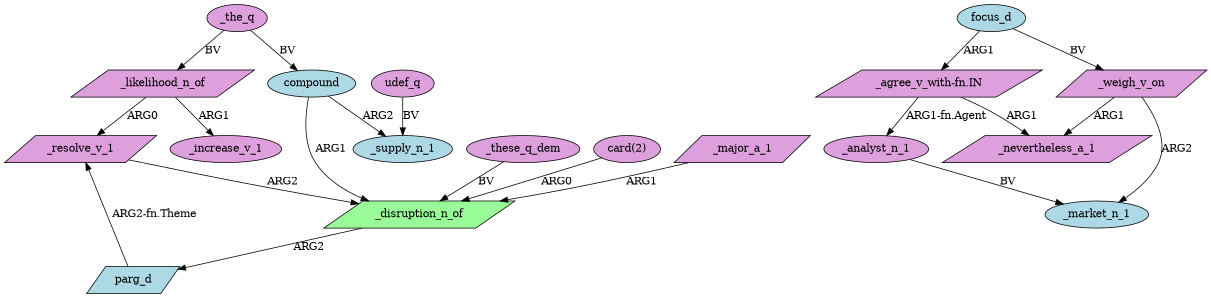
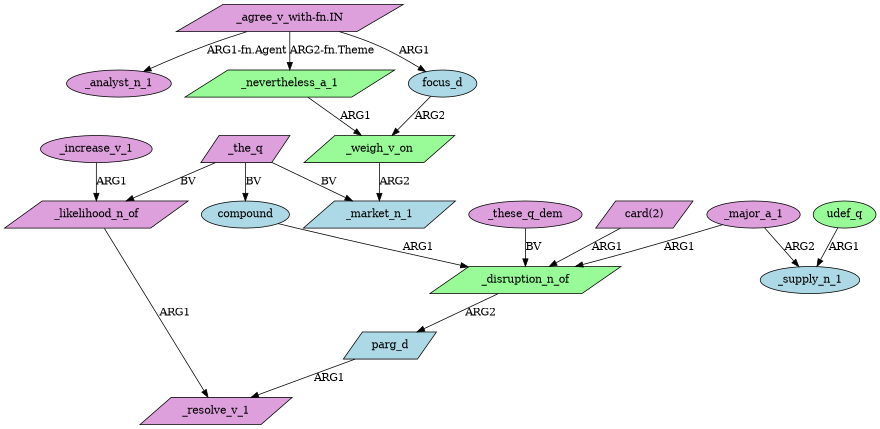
  digraph {
    node [fillcolor=plum shape=parallelogram style=filled]
-   _the_q [shape=ellipse]
+   _the_q
    _likelihood_n_of
-   _market_n_1 [fillcolor=lightblue shape=ellipse]
+   _market_n_1 [fillcolor=lightblue]
    compound [fillcolor=lightblue shape=ellipse]
    _resolve_v_1
    _analyst_n_1 [shape=ellipse]
    _disruption_n_of [fillcolor=palegreen]
    _supply_n_1 [fillcolor=lightblue shape=ellipse]
    parg_d [fillcolor=lightblue]
    "_agree_v_with-fn.IN"
-   _nevertheless_a_1
-   _weigh_v_on
+   _nevertheless_a_1 [fillcolor=palegreen]
+   _weigh_v_on [fillcolor=palegreen]
    focus_d [fillcolor=lightblue shape=ellipse]
-   udef_q [shape=ellipse]
+   udef_q [fillcolor=palegreen shape=ellipse]
    _increase_v_1 [shape=ellipse]
    _these_q_dem [shape=ellipse]
-   "card(2)" [shape=ellipse]
-   _major_a_1
+   "card(2)"
+   _major_a_1 [shape=ellipse]
    _the_q -> _likelihood_n_of [label=BV]
-   _analyst_n_1 -> _market_n_1 [label=BV]
+   _the_q -> _market_n_1 [label=BV]
    _the_q -> compound [label=BV]
-   _likelihood_n_of -> _resolve_v_1 [label=ARG0]
+   _likelihood_n_of -> _resolve_v_1 [label=ARG1]
    compound -> _disruption_n_of [label=ARG1]
-   compound -> _supply_n_1 [label=ARG2]
-   _resolve_v_1 -> _disruption_n_of [label=ARG2]
+   _major_a_1 -> _supply_n_1 [label=ARG2]
    _disruption_n_of -> parg_d [label=ARG2]
-   parg_d -> _resolve_v_1 [label="ARG2-fn.Theme"]
+   parg_d -> _resolve_v_1 [label=ARG1]
    "_agree_v_with-fn.IN" -> _analyst_n_1 [label="ARG1-fn.Agent"]
-   "_agree_v_with-fn.IN" -> _nevertheless_a_1 [label=ARG1]
-   _weigh_v_on -> _nevertheless_a_1 [label=ARG1]
+   "_agree_v_with-fn.IN" -> _nevertheless_a_1 [label="ARG2-fn.Theme"]
+   _nevertheless_a_1 -> _weigh_v_on [label=ARG1]
    _weigh_v_on -> _market_n_1 [label=ARG2]
-   focus_d -> "_agree_v_with-fn.IN" [label=ARG1]
-   focus_d -> _weigh_v_on [label=BV]
-   udef_q -> _supply_n_1 [label=BV]
-   _likelihood_n_of -> _increase_v_1 [label=ARG1]
+   "_agree_v_with-fn.IN" -> focus_d [label=ARG1]
+   focus_d -> _weigh_v_on [label=ARG2]
+   udef_q -> _supply_n_1 [label=ARG1]
+   _increase_v_1 -> _likelihood_n_of [label=ARG1]
    _these_q_dem -> _disruption_n_of [label=BV]
-   "card(2)" -> _disruption_n_of [label=ARG0]
+   "card(2)" -> _disruption_n_of [label=ARG1]
    _major_a_1 -> _disruption_n_of [label=ARG1]
  }
